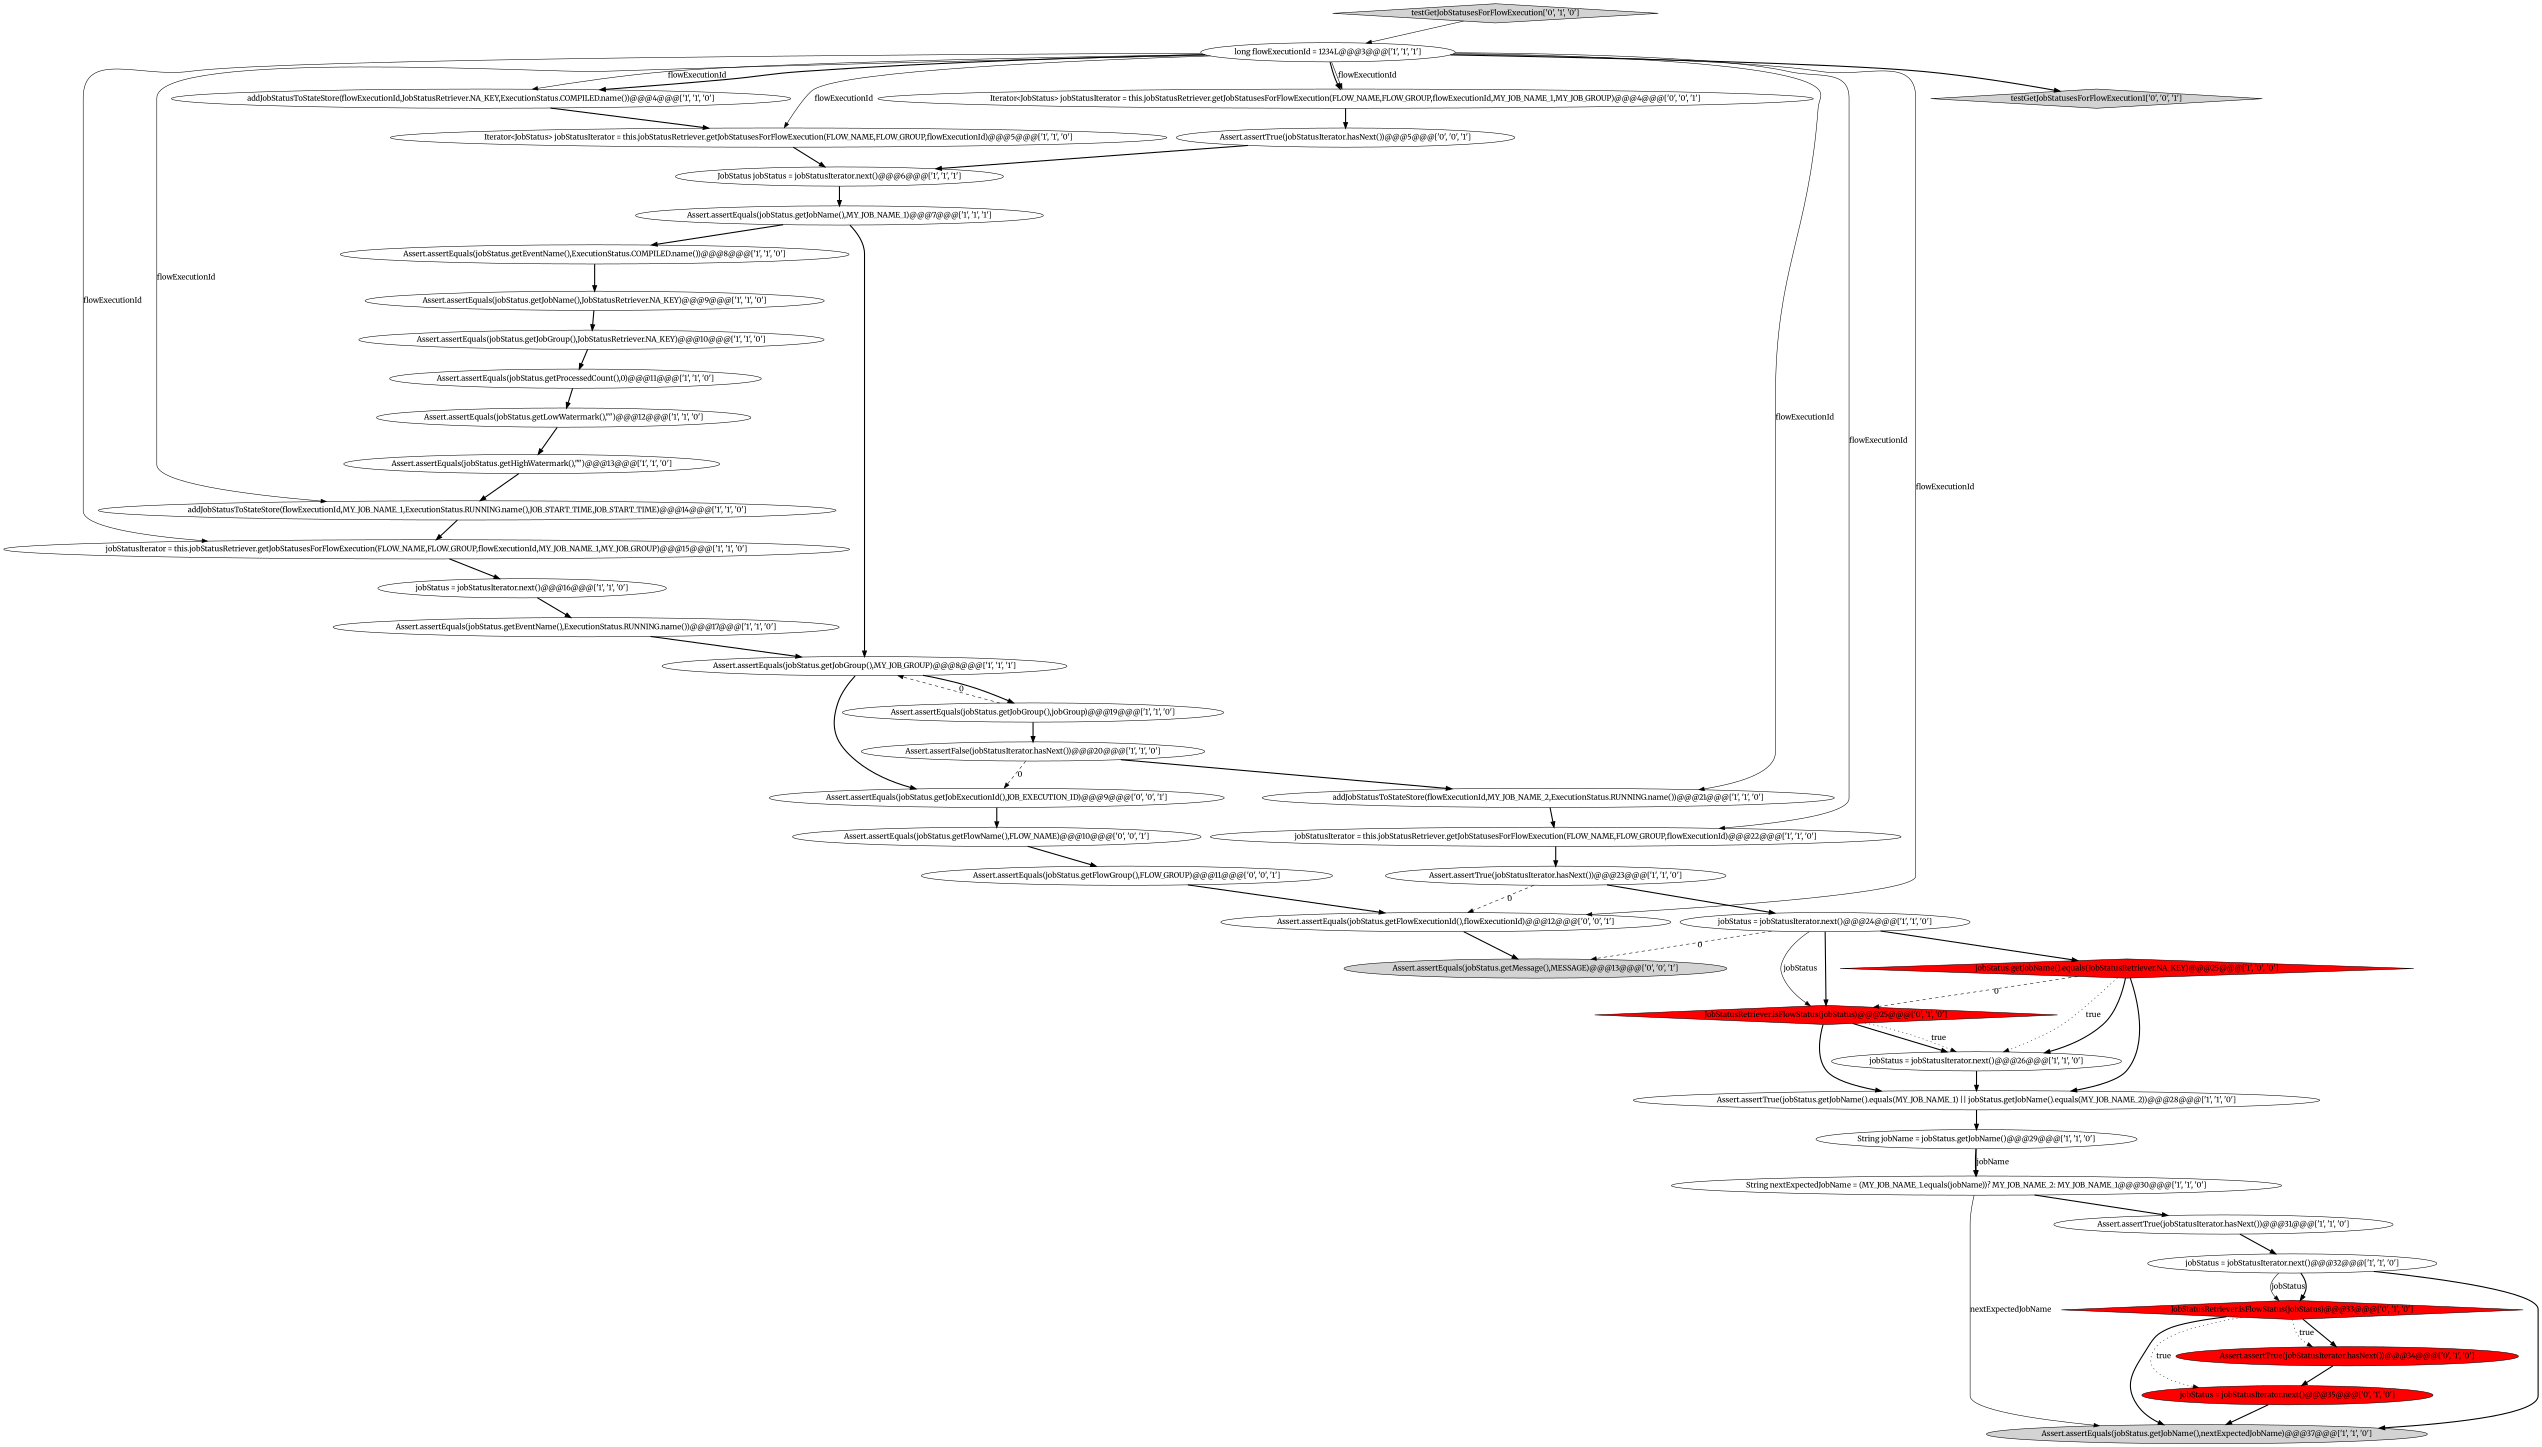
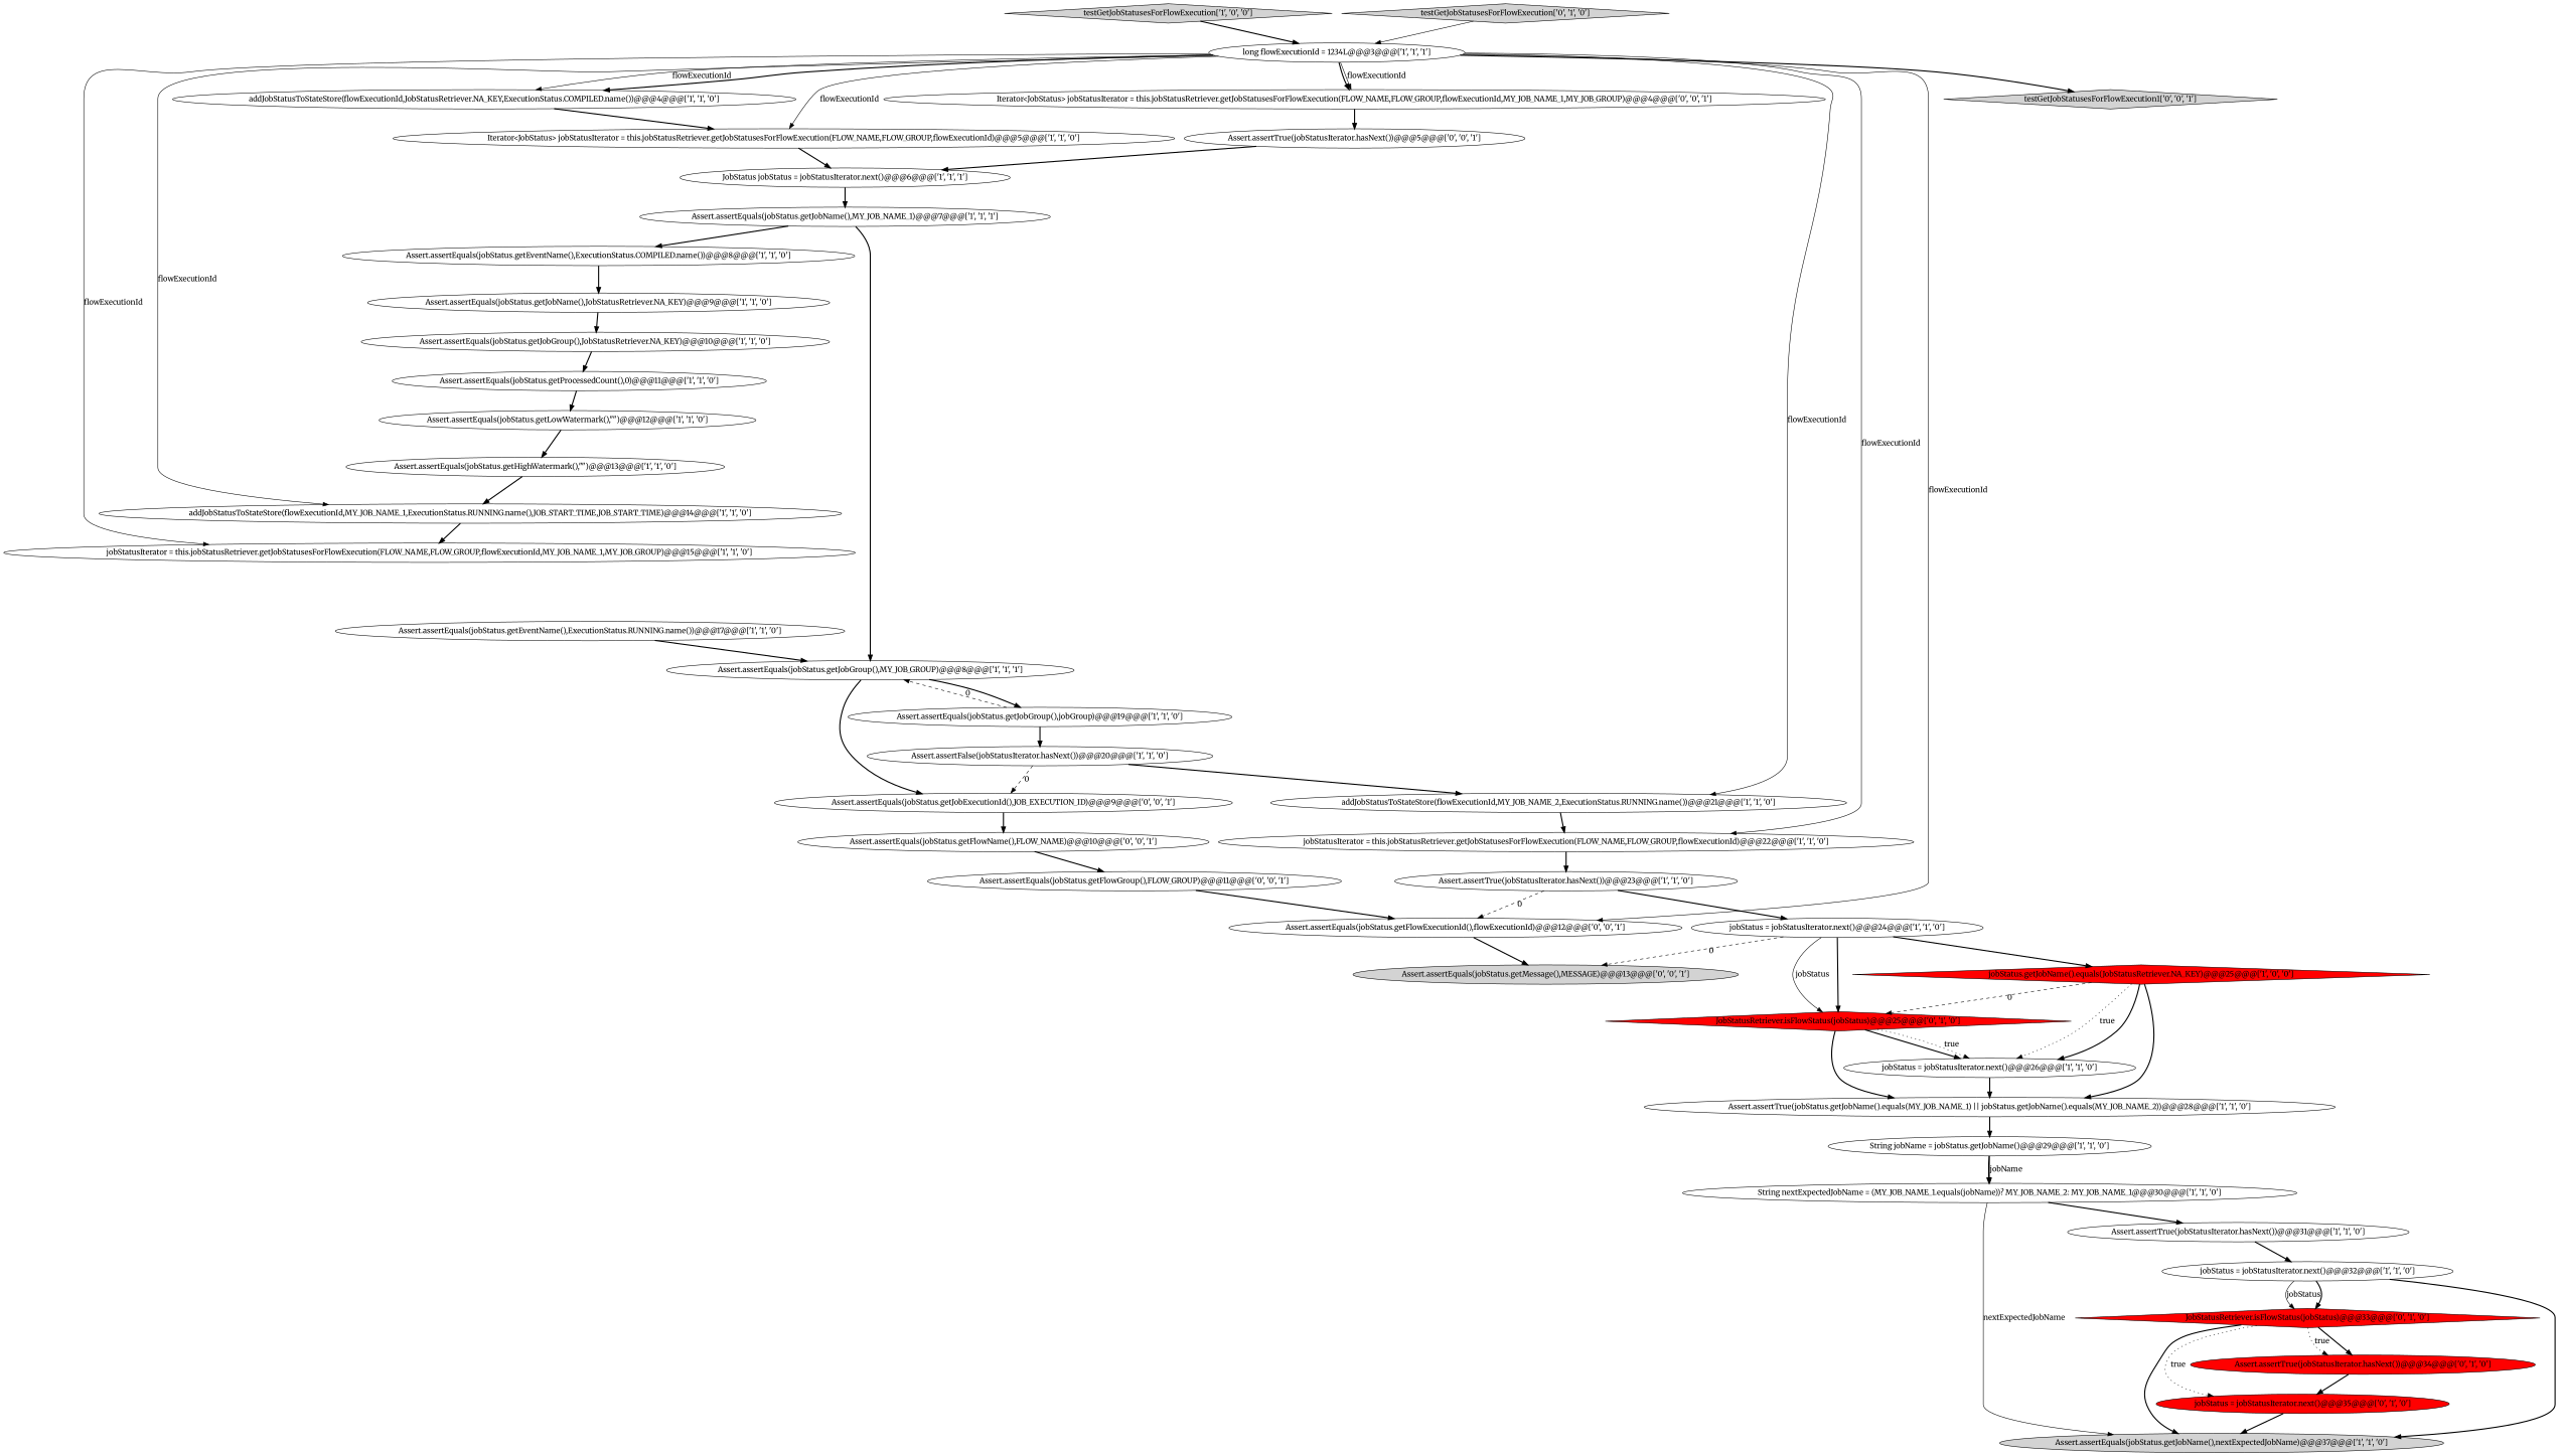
  digraph {
    fontname=Merriweather
    node [fillcolor=white fontname=Merriweather shape=ellipse style=filled]
    edge [fontname=Merriweather style=bold]
    n1 [label="long flowExecutionId = 1234L@@@3@@@['1', '1', '1']"]
    n2 [label="Iterator<JobStatus> jobStatusIterator = this.jobStatusRetriever.getJobStatusesForFlowExecution(FLOW_NAME,FLOW_GROUP,flowExecutionId)@@@5@@@['1', '1', '0']"]
    n3 [label="jobStatusIterator = this.jobStatusRetriever.getJobStatusesForFlowExecution(FLOW_NAME,FLOW_GROUP,flowExecutionId,MY_JOB_NAME_1,MY_JOB_GROUP)@@@15@@@['1', '1', '0']"]
    n4 [label="addJobStatusToStateStore(flowExecutionId,JobStatusRetriever.NA_KEY,ExecutionStatus.COMPILED.name())@@@4@@@['1', '1', '0']"]
    n5 [label="addJobStatusToStateStore(flowExecutionId,MY_JOB_NAME_2,ExecutionStatus.RUNNING.name())@@@21@@@['1', '1', '0']"]
    n6 [label="Iterator<JobStatus> jobStatusIterator = this.jobStatusRetriever.getJobStatusesForFlowExecution(FLOW_NAME,FLOW_GROUP,flowExecutionId,MY_JOB_NAME_1,MY_JOB_GROUP)@@@4@@@['0', '0', '1']"]
    n7 [label="jobStatusIterator = this.jobStatusRetriever.getJobStatusesForFlowExecution(FLOW_NAME,FLOW_GROUP,flowExecutionId)@@@22@@@['1', '1', '0']"]
    n8 [label="addJobStatusToStateStore(flowExecutionId,MY_JOB_NAME_1,ExecutionStatus.RUNNING.name(),JOB_START_TIME,JOB_START_TIME)@@@14@@@['1', '1', '0']"]
    n9 [label="Assert.assertEquals(jobStatus.getFlowExecutionId(),flowExecutionId)@@@12@@@['0', '0', '1']"]
    n10 [fillcolor=lightgray label="testGetJobStatusesForFlowExecution1['0', '0', '1']" shape=diamond]
    n11 [label="JobStatus jobStatus = jobStatusIterator.next()@@@6@@@['1', '1', '1']"]
-   n12 [label="jobStatus = jobStatusIterator.next()@@@16@@@['1', '1', '0']"]
    n13 [label="Assert.assertTrue(jobStatusIterator.hasNext())@@@5@@@['0', '0', '1']"]
    n14 [label="Assert.assertTrue(jobStatusIterator.hasNext())@@@23@@@['1', '1', '0']"]
    n15 [fillcolor=lightgray label="Assert.assertEquals(jobStatus.getMessage(),MESSAGE)@@@13@@@['0', '0', '1']"]
    n16 [label="Assert.assertFalse(jobStatusIterator.hasNext())@@@20@@@['1', '1', '0']"]
    n17 [label="Assert.assertEquals(jobStatus.getJobExecutionId(),JOB_EXECUTION_ID)@@@9@@@['0', '0', '1']"]
    n18 [label="Assert.assertEquals(jobStatus.getFlowName(),FLOW_NAME)@@@10@@@['0', '0', '1']"]
    n19 [label="Assert.assertEquals(jobStatus.getFlowGroup(),FLOW_GROUP)@@@11@@@['0', '0', '1']"]
    n20 [label="Assert.assertEquals(jobStatus.getJobName(),JobStatusRetriever.NA_KEY)@@@9@@@['1', '1', '0']"]
    n21 [label="Assert.assertEquals(jobStatus.getJobGroup(),JobStatusRetriever.NA_KEY)@@@10@@@['1', '1', '0']"]
    n22 [label="Assert.assertEquals(jobStatus.getProcessedCount(),0)@@@11@@@['1', '1', '0']"]
    n23 [label="Assert.assertTrue(jobStatus.getJobName().equals(MY_JOB_NAME_1) || jobStatus.getJobName().equals(MY_JOB_NAME_2))@@@28@@@['1', '1', '0']"]
    n24 [label="String jobName = jobStatus.getJobName()@@@29@@@['1', '1', '0']"]
    n25 [label="String nextExpectedJobName = (MY_JOB_NAME_1.equals(jobName))? MY_JOB_NAME_2: MY_JOB_NAME_1@@@30@@@['1', '1', '0']"]
    n26 [label="Assert.assertEquals(jobStatus.getHighWatermark(),\"\")@@@13@@@['1', '1', '0']"]
    n27 [label="Assert.assertEquals(jobStatus.getJobGroup(),jobGroup)@@@19@@@['1', '1', '0']"]
    n28 [label="Assert.assertEquals(jobStatus.getJobGroup(),MY_JOB_GROUP)@@@8@@@['1', '1', '1']"]
    n29 [fillcolor=red label="JobStatusRetriever.isFlowStatus(jobStatus)@@@25@@@['0', '1', '0']" shape=diamond]
    n30 [label="jobStatus = jobStatusIterator.next()@@@26@@@['1', '1', '0']"]
    n31 [label="jobStatus = jobStatusIterator.next()@@@24@@@['1', '1', '0']"]
    n32 [fillcolor=red label="jobStatus.getJobName().equals(JobStatusRetriever.NA_KEY)@@@25@@@['1', '0', '0']" shape=diamond]
    n33 [label="Assert.assertEquals(jobStatus.getJobName(),MY_JOB_NAME_1)@@@7@@@['1', '1', '1']"]
    n34 [label="Assert.assertEquals(jobStatus.getEventName(),ExecutionStatus.COMPILED.name())@@@8@@@['1', '1', '0']"]
    n35 [label="Assert.assertEquals(jobStatus.getEventName(),ExecutionStatus.RUNNING.name())@@@17@@@['1', '1', '0']"]
    n36 [fillcolor=red label="jobStatus = jobStatusIterator.next()@@@35@@@['0', '1', '0']"]
    n37 [fillcolor=lightgray label="Assert.assertEquals(jobStatus.getJobName(),nextExpectedJobName)@@@37@@@['1', '1', '0']"]
    n38 [label="Assert.assertTrue(jobStatusIterator.hasNext())@@@31@@@['1', '1', '0']"]
+   n39 [fillcolor=lightgray label="testGetJobStatusesForFlowExecution['1', '0', '0']" shape=diamond]
    n40 [label="jobStatus = jobStatusIterator.next()@@@32@@@['1', '1', '0']"]
    n41 [fillcolor=red label="JobStatusRetriever.isFlowStatus(jobStatus)@@@33@@@['0', '1', '0']" shape=diamond]
    n42 [fillcolor=red label="Assert.assertTrue(jobStatusIterator.hasNext())@@@34@@@['0', '1', '0']"]
    n43 [label="Assert.assertEquals(jobStatus.getLowWatermark(),\"\")@@@12@@@['1', '1', '0']"]
    n44 [fillcolor=lightgray label="testGetJobStatusesForFlowExecution['0', '1', '0']" shape=diamond]
    n1 -> n2 [label=flowExecutionId style=solid]
    n1 -> n3 [label=flowExecutionId style=solid]
    n1 -> n4 [label=flowExecutionId style=solid]
    n1 -> n4
    n1 -> n5 [label=flowExecutionId style=solid]
    n1 -> n6 [label=flowExecutionId style=solid]
    n1 -> n6
    n1 -> n7 [label=flowExecutionId style=solid]
    n1 -> n8 [label=flowExecutionId style=solid]
    n1 -> n9 [label=flowExecutionId style=solid]
    n1 -> n10
    n2 -> n11
-   n3 -> n12
    n4 -> n2
    n5 -> n7
    n6 -> n13
    n7 -> n14
    n8 -> n3
    n9 -> n15
    n11 -> n33
-   n12 -> n35
    n13 -> n11
    n14 -> n9 [label=0 style=dashed]
    n14 -> n31
    n16 -> n5
    n16 -> n17 [label=0 style=dashed]
    n17 -> n18
    n18 -> n19
    n19 -> n9
    n20 -> n21
    n21 -> n22
    n22 -> n43
    n23 -> n24
    n24 -> n25
    n24 -> n25 [label=jobName style=solid]
    n25 -> n37 [label=nextExpectedJobName style=solid]
    n25 -> n38
    n26 -> n8
    n27 -> n16
    n27 -> n28 [label=0 style=dashed]
    n28 -> n17
    n28 -> n27
    n29 -> n23
    n29 -> n30
    n29 -> n30 [label=true style=dotted]
    n30 -> n23
    n31 -> n15 [label=0 style=dashed]
    n31 -> n29 [label=jobStatus style=solid]
    n31 -> n29
    n31 -> n32
    n32 -> n23
    n32 -> n29 [label=0 style=dashed]
    n32 -> n30 [label=true style=dotted]
    n32 -> n30
    n33 -> n28
    n33 -> n34
    n34 -> n20
    n35 -> n28
    n36 -> n37
    n38 -> n40
+   n39 -> n1
    n40 -> n37
    n40 -> n41 [label=jobStatus style=solid]
    n40 -> n41
    n41 -> n36 [label=true style=dotted]
    n41 -> n37
    n41 -> n42
    n41 -> n42 [label=true style=dotted]
    n42 -> n36
    n43 -> n26
    n44 -> n1 [style=solid]
  }
